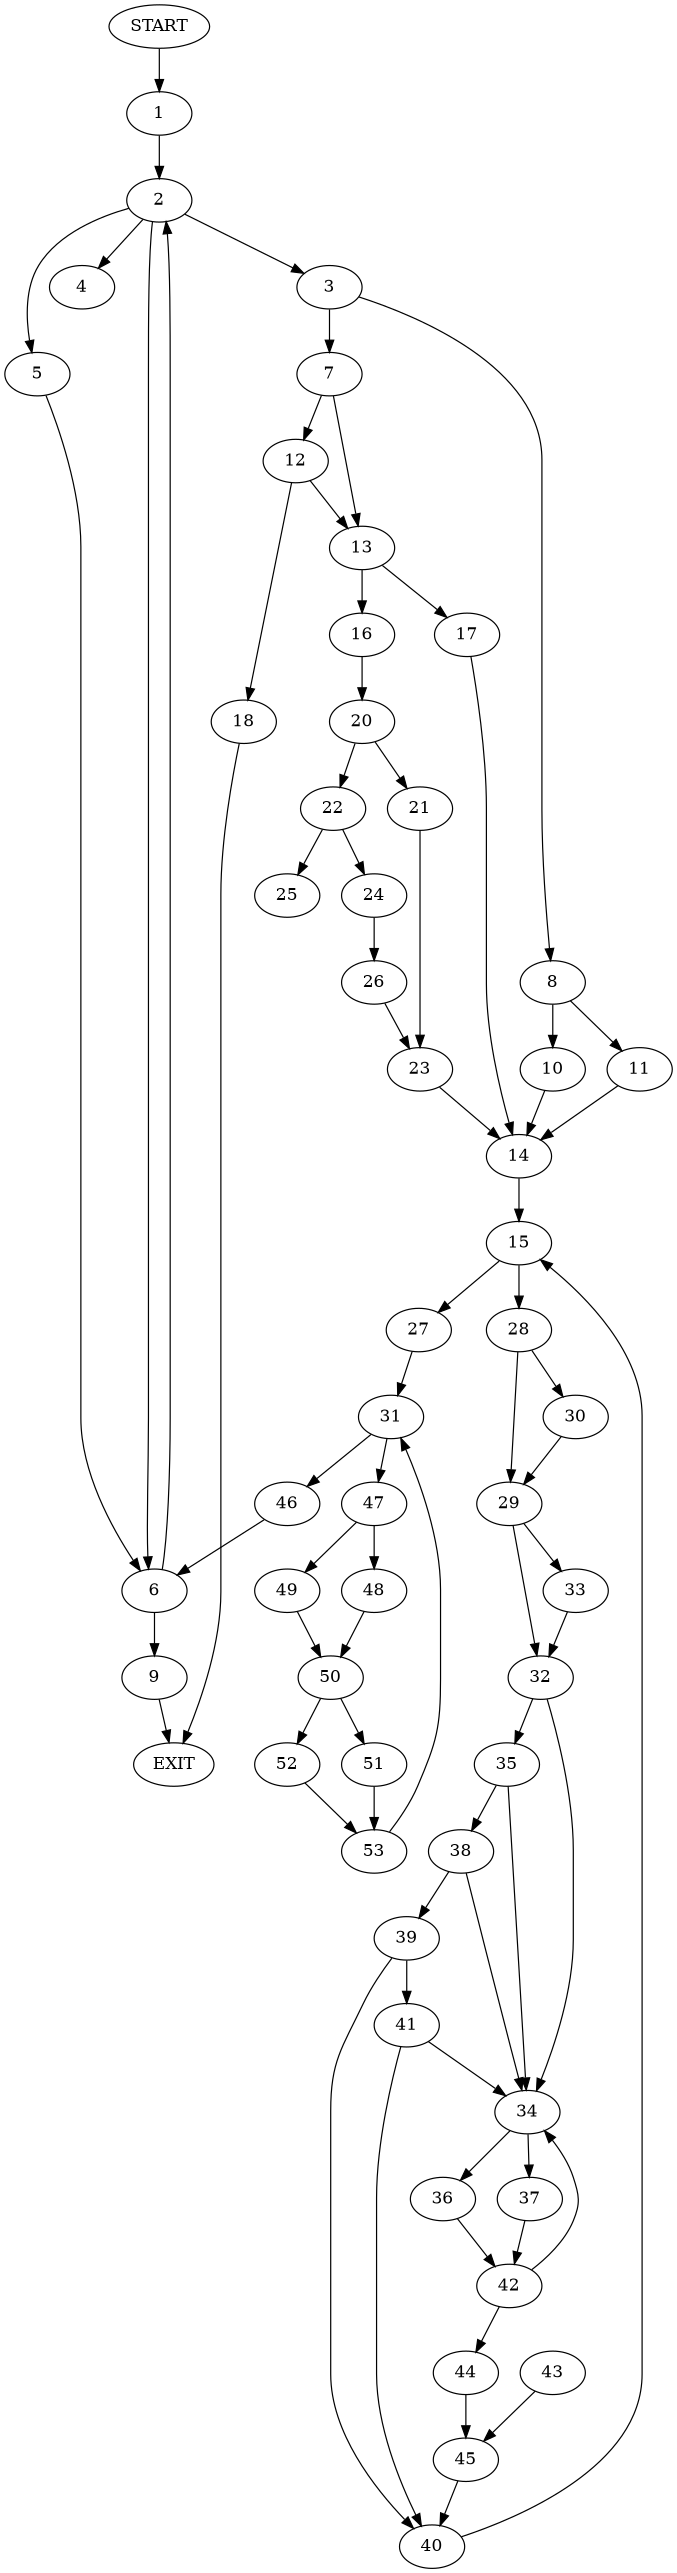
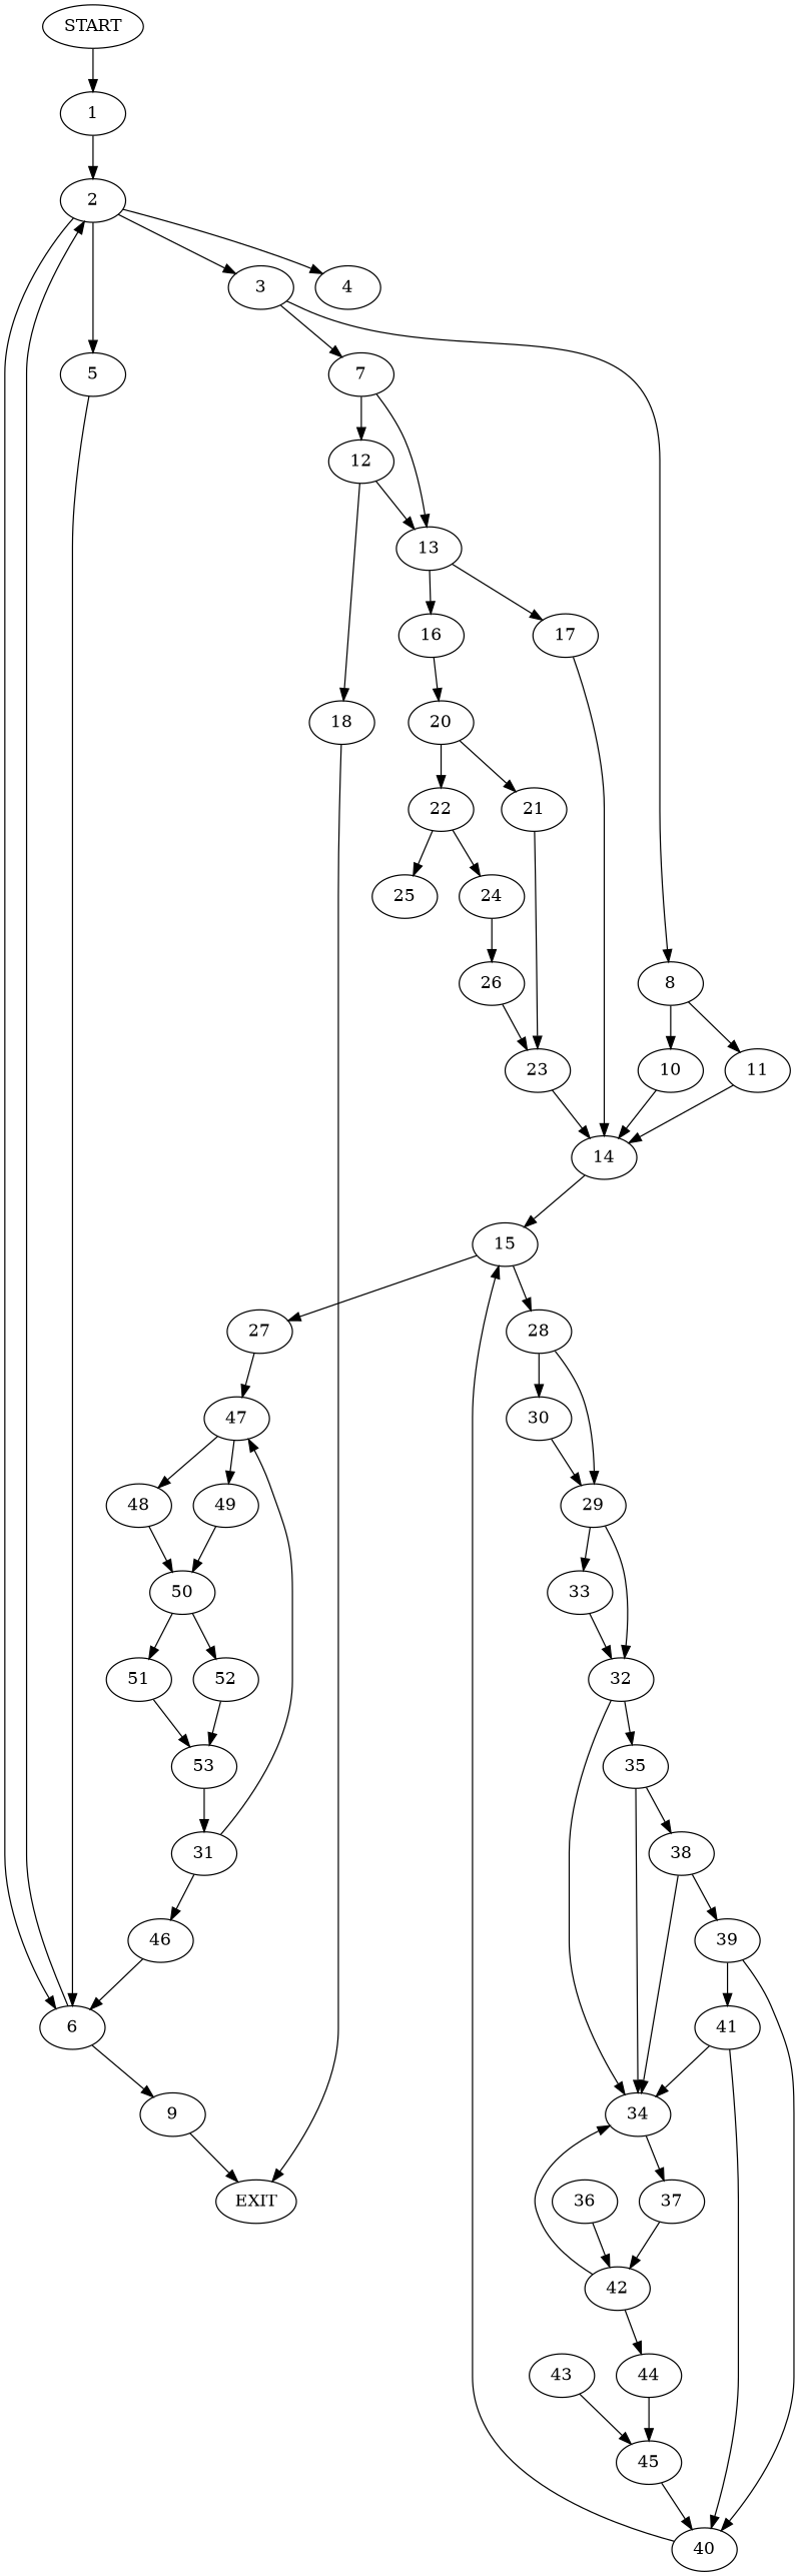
  digraph {
    fontname="DejaVu Serif"
    node [fontname="DejaVu Serif"]
    edge [fontname="DejaVu Serif"]
    n1 [label=START]
    1
    2
    n4 [label=EXIT]
    3
    4
    5
    6
    7
    8
    9
    12
    13
    10
    11
    18
    16
    17
    14
    15
    20
    27
    28
    31
    29
    30
    21
    22
    23
    24
    25
    26
    46
    47
    32
    33
    34
    35
    48
    49
    36
    37
    38
    42
    39
    44
    40
    41
    43
    45
    50
    51
    52
    53
    n1 -> 1
    1 -> 2
    2 -> 3
    2 -> 4
    2 -> 5
    2 -> 6
    3 -> 7
    3 -> 8
    5 -> 6
    6 -> 2
    6 -> 9
    7 -> 12
    7 -> 13
    8 -> 10
    8 -> 11
    9 -> n4
    12 -> 13
    12 -> 18
    13 -> 16
    13 -> 17
    10 -> 14
    11 -> 14
    18 -> n4
    16 -> 20
    17 -> 14
    14 -> 15
    15 -> 27
    15 -> 28
    20 -> 21
    20 -> 22
-   27 -> 31
+   27 -> 47
    28 -> 29
    28 -> 30
    31 -> 46
    31 -> 47
    29 -> 32
    29 -> 33
    30 -> 29
    21 -> 23
    22 -> 24
    22 -> 25
    23 -> 14
    24 -> 26
    26 -> 23
    46 -> 6
    47 -> 48
    47 -> 49
    32 -> 34
    32 -> 35
    33 -> 32
-   34 -> 36
    34 -> 37
    35 -> 34
    35 -> 38
    48 -> 50
    49 -> 50
    36 -> 42
    37 -> 42
    38 -> 34
    38 -> 39
    42 -> 34
    42 -> 44
    39 -> 40
    39 -> 41
    44 -> 45
    40 -> 15
    41 -> 34
    41 -> 40
    43 -> 45
    45 -> 40
    50 -> 51
    50 -> 52
    51 -> 53
    52 -> 53
    53 -> 31
  }
